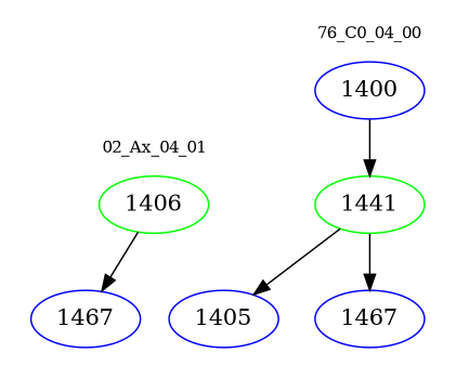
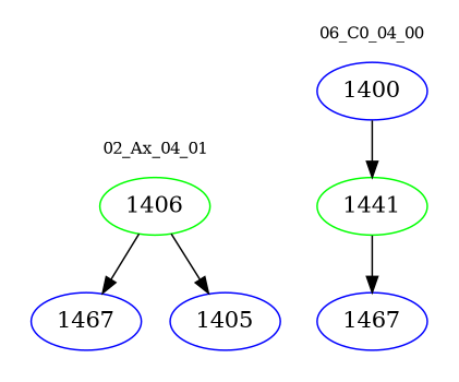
  digraph {
    node [color=blue]
    edge [color=black]
    n1 [color=green label=1406]
    n2 [label=1405]
    n3 [label=1467]
    n4 [color=green label=1441]
    n5 [label=1400]
    n6 [label=1467]
    subgraph cluster_1 {
      color=white
      fontsize=10
      label="02_Ax_04_01"
      n1
      n2
      n3
    }
    subgraph cluster_2 {
      color=white
      fontsize=10
-     label="76_C0_04_00"
+     label="06_C0_04_00"
      n4
      n5
      n6
    }
-   n4 -> n2
+   n1 -> n2
    n1 -> n3
    n4 -> n6
    n5 -> n4
  }
